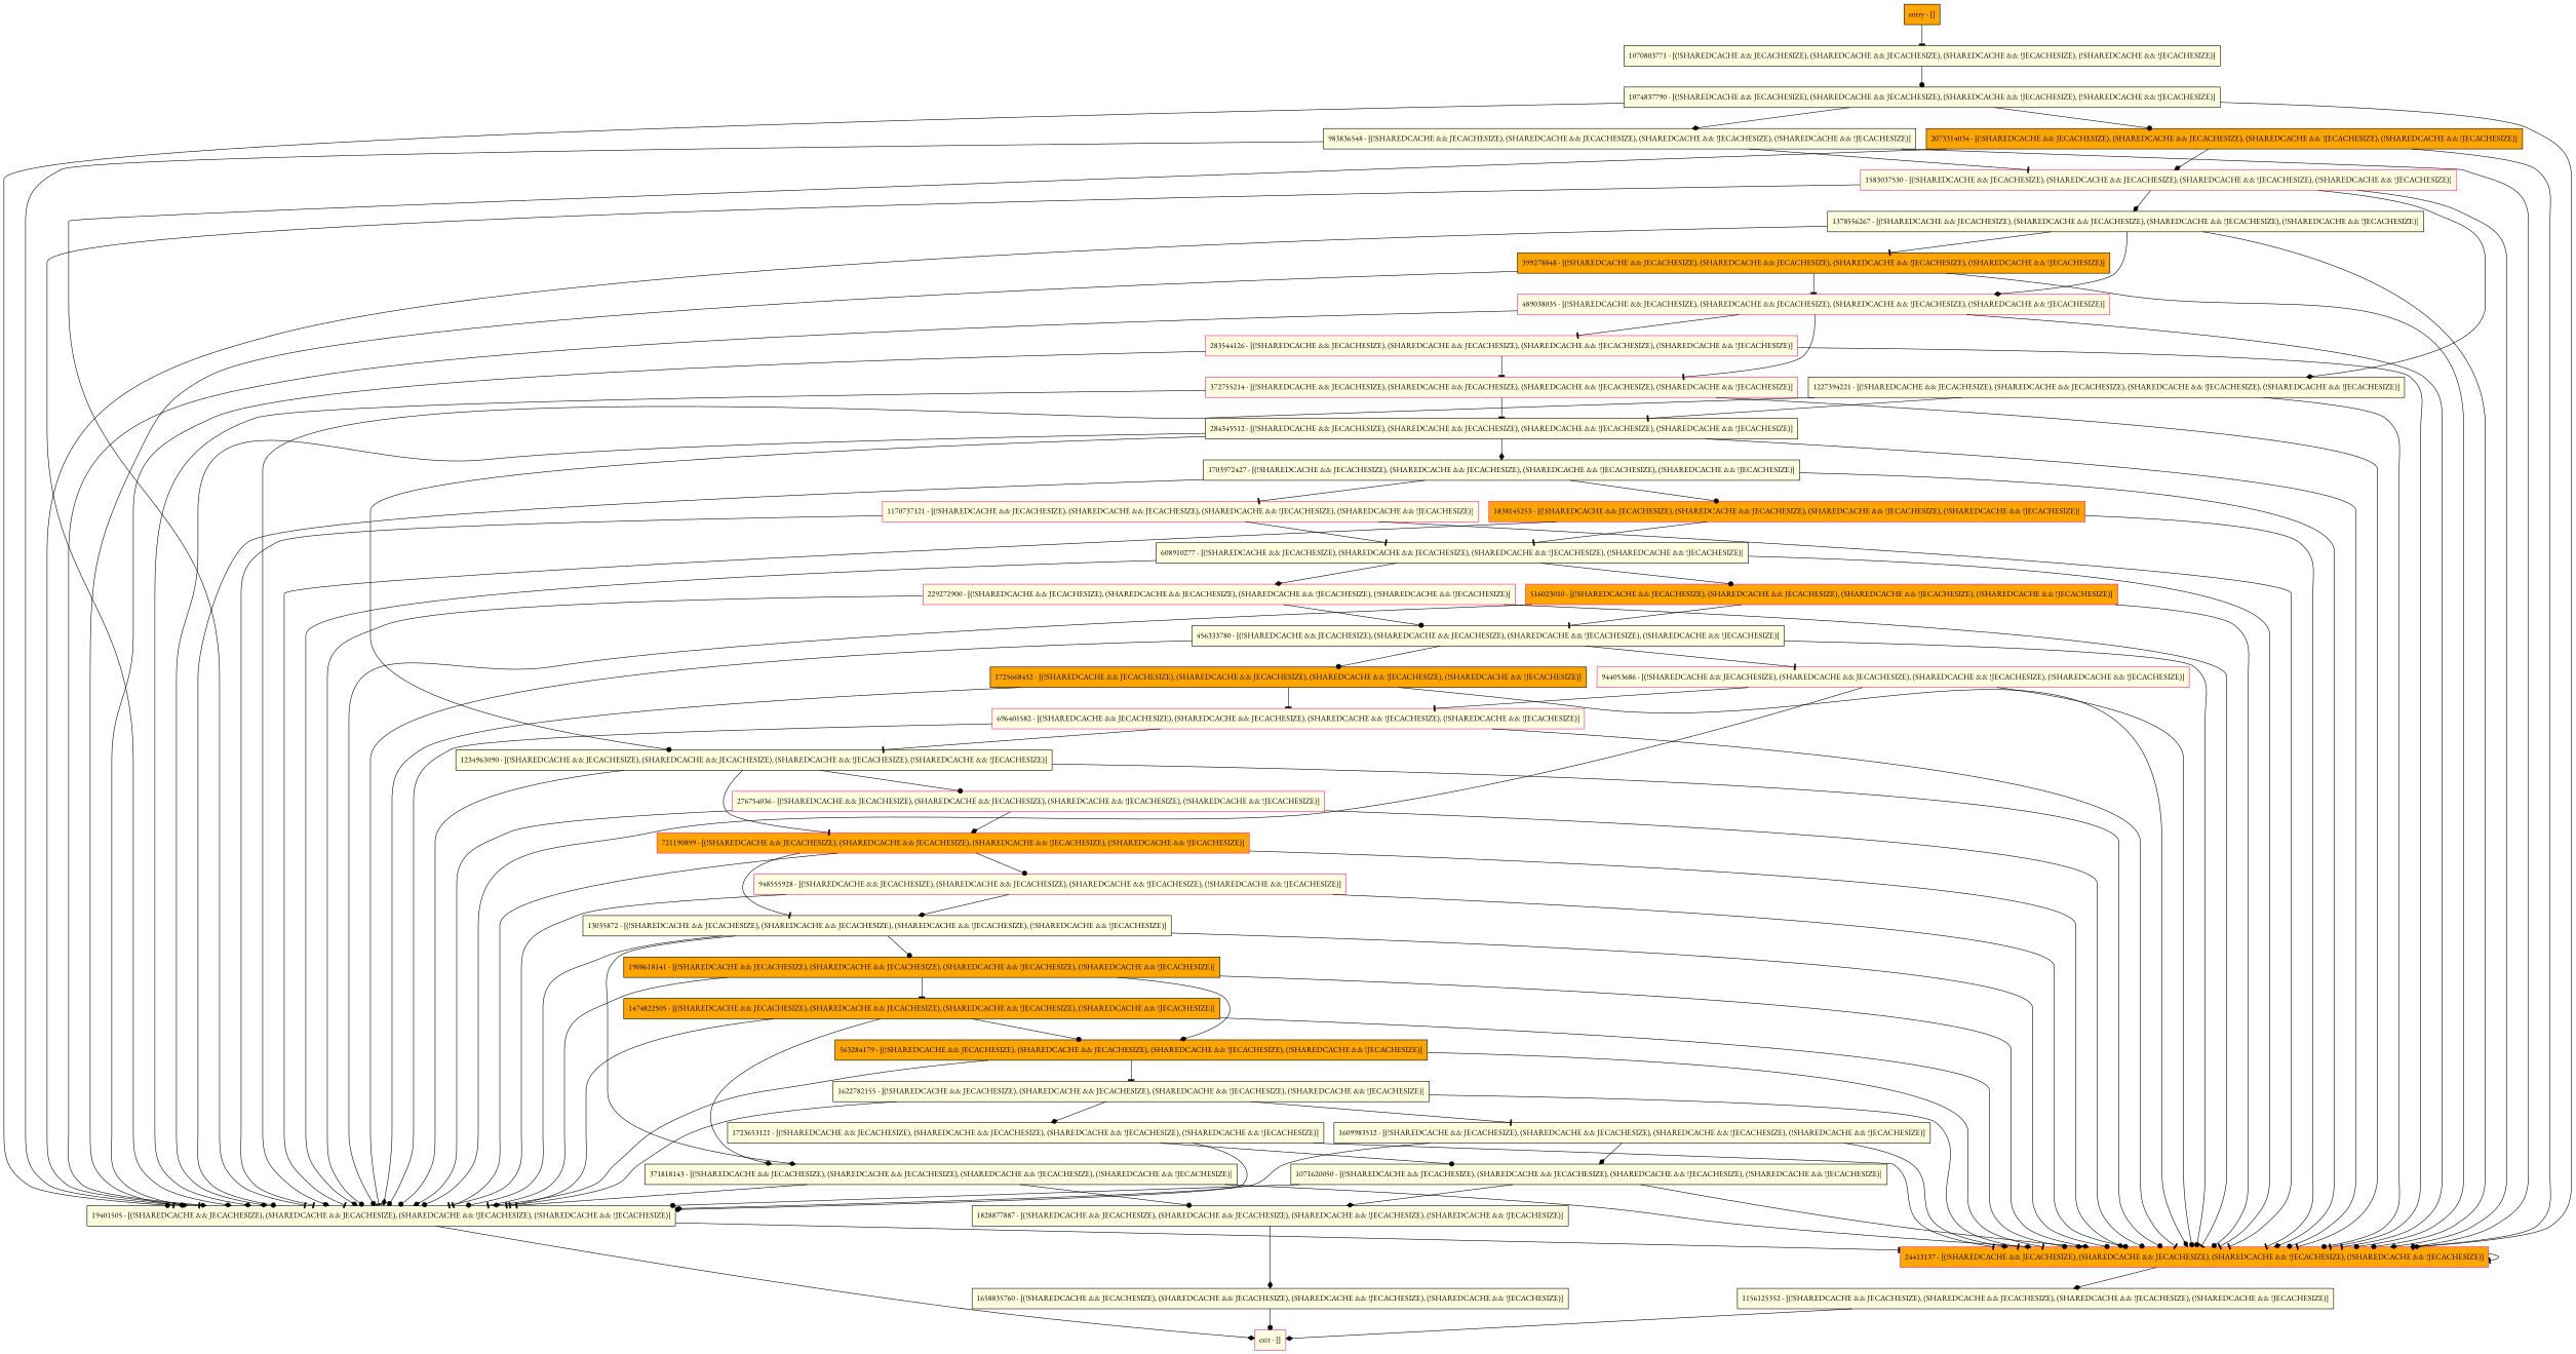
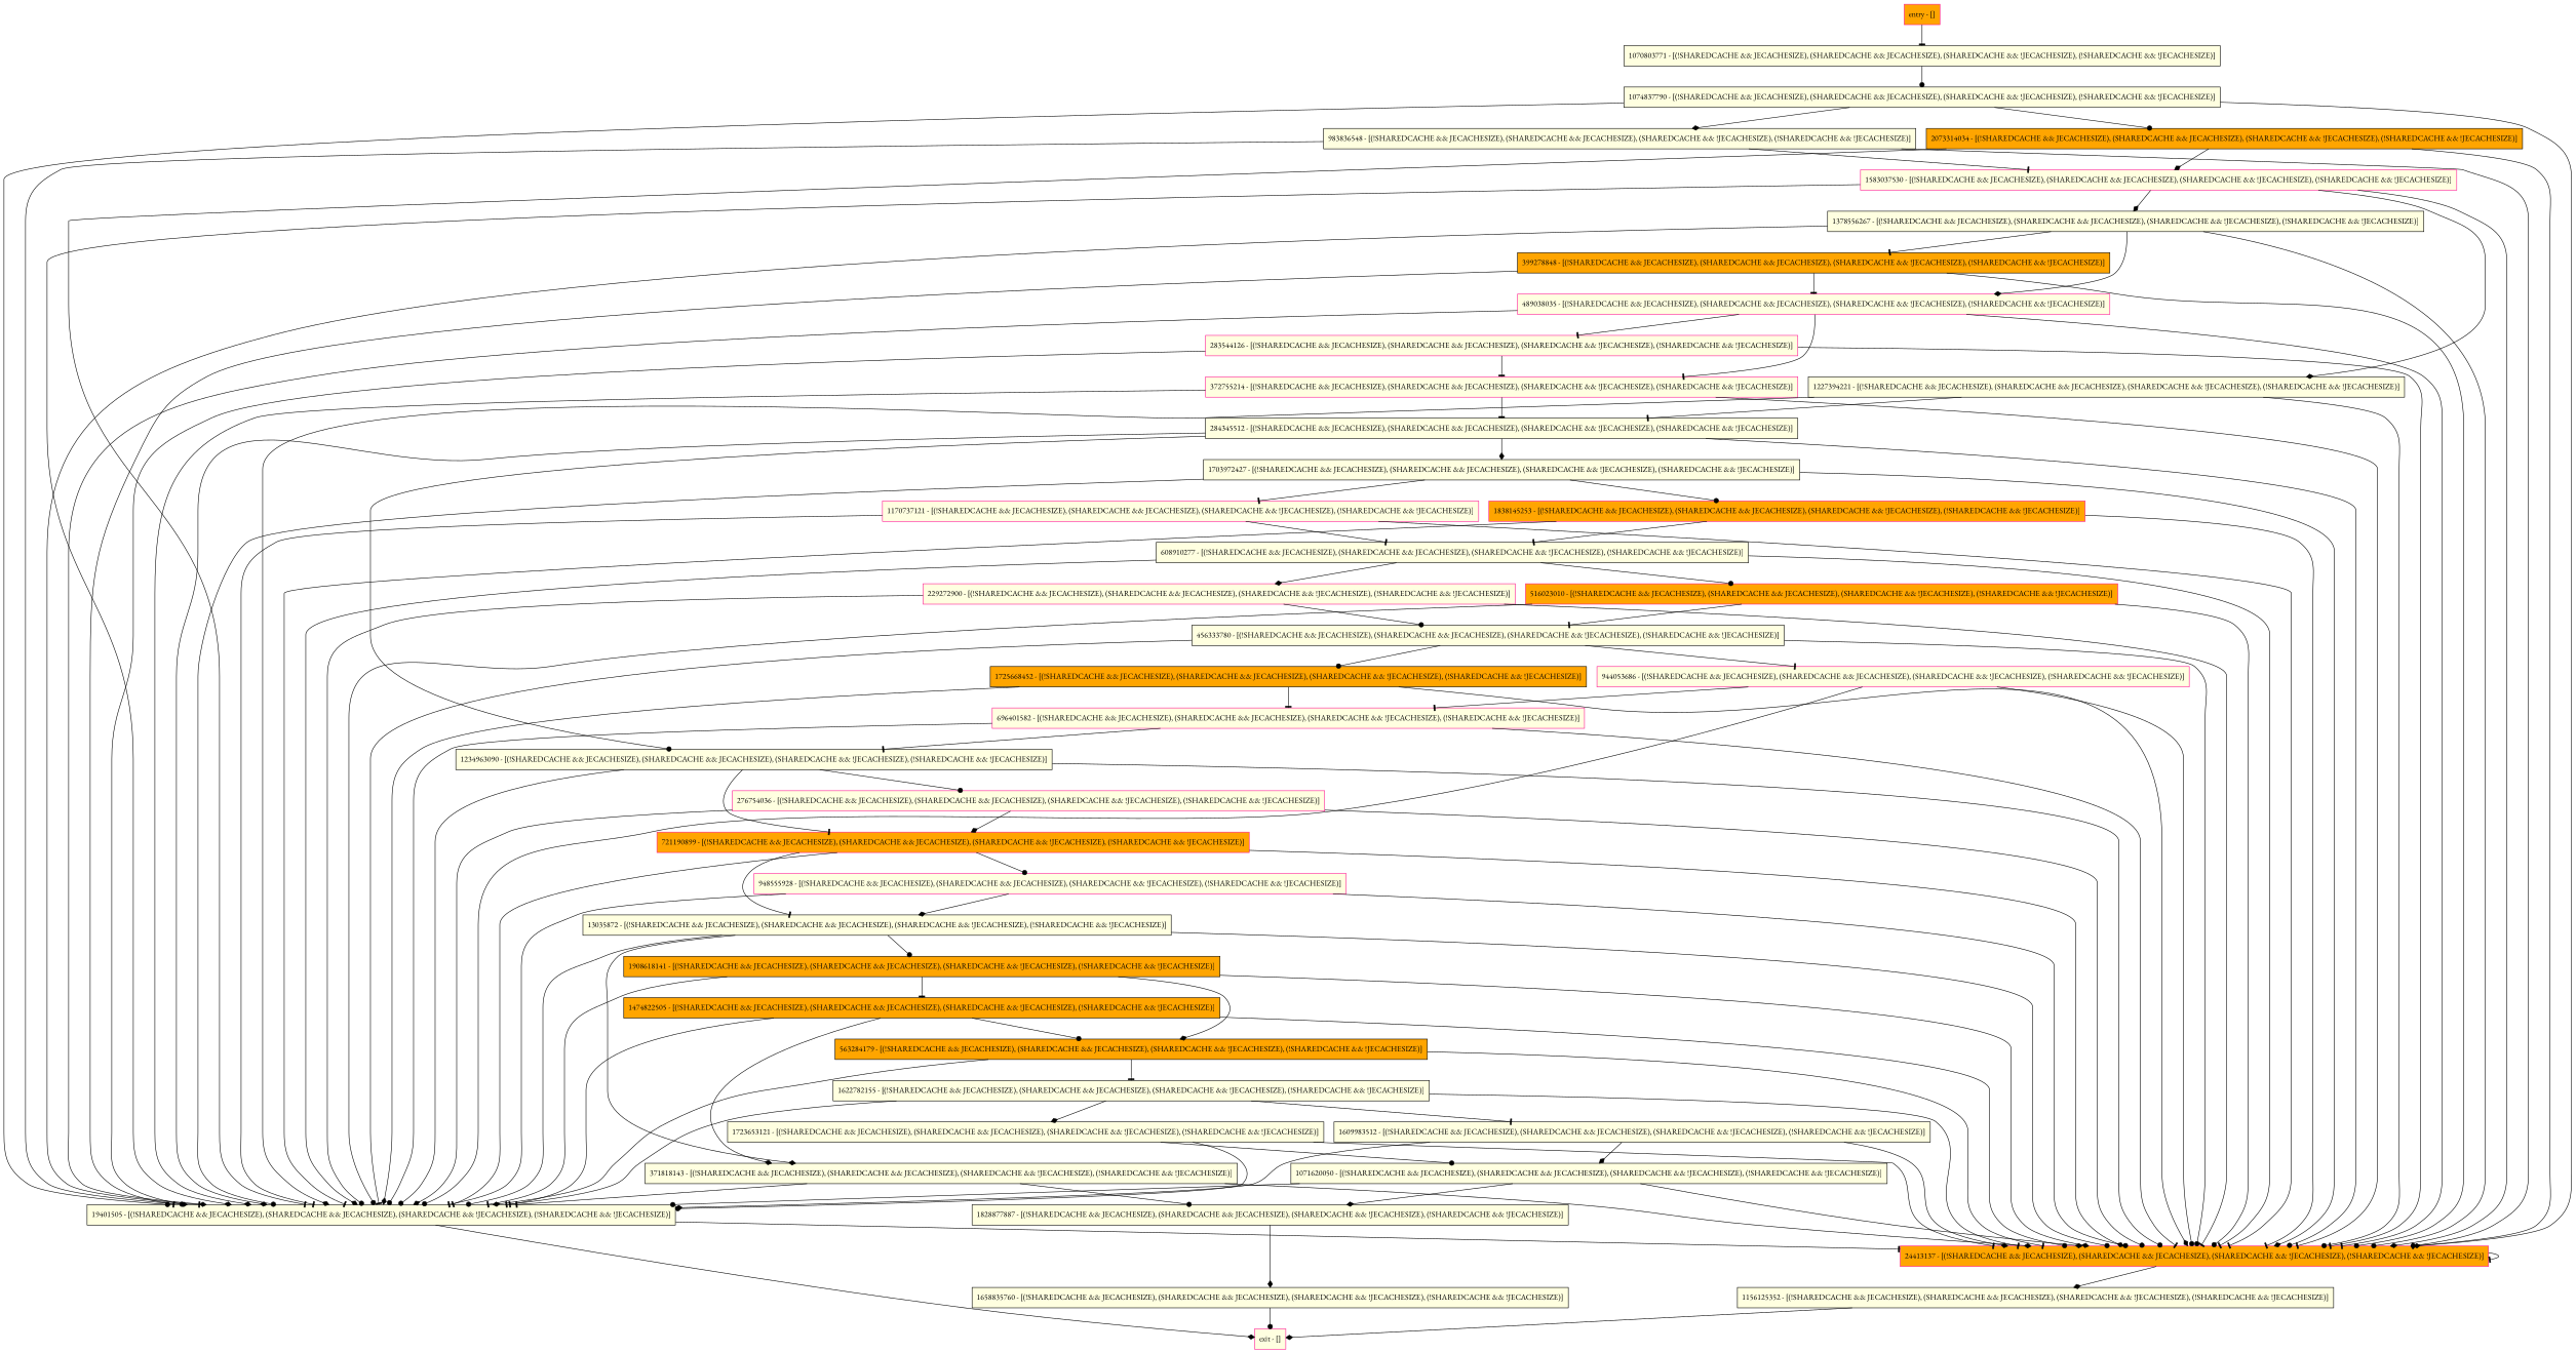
  digraph {
    fontname="EB Garamond"
    node [shape=record style=filled fillcolor=lightyellow color=black fontname="EB Garamond"]
    edge [arrowhead=tee fontname="EB Garamond"]
    n1 [label="1723653121 - [(!SHAREDCACHE && JECACHESIZE), (SHAREDCACHE && JECACHESIZE), (SHAREDCACHE && !JECACHESIZE), (!SHAREDCACHE && !JECACHESIZE)]"]
    n2 [label="1071620050 - [(!SHAREDCACHE && JECACHESIZE), (SHAREDCACHE && JECACHESIZE), (SHAREDCACHE && !JECACHESIZE), (!SHAREDCACHE && !JECACHESIZE)]"]
    n3 [label="24413137 - [(!SHAREDCACHE && JECACHESIZE), (SHAREDCACHE && JECACHESIZE), (SHAREDCACHE && !JECACHESIZE), (!SHAREDCACHE && !JECACHESIZE)]" fillcolor=orange color=deeppink]
    n4 [label="19401505 - [(!SHAREDCACHE && JECACHESIZE), (SHAREDCACHE && JECACHESIZE), (SHAREDCACHE && !JECACHESIZE), (!SHAREDCACHE && !JECACHESIZE)]"]
    n5 [label="1828877887 - [(!SHAREDCACHE && JECACHESIZE), (SHAREDCACHE && JECACHESIZE), (SHAREDCACHE && !JECACHESIZE), (!SHAREDCACHE && !JECACHESIZE)]"]
    n6 [label="1658835760 - [(!SHAREDCACHE && JECACHESIZE), (SHAREDCACHE && JECACHESIZE), (SHAREDCACHE && !JECACHESIZE), (!SHAREDCACHE && !JECACHESIZE)]"]
    n7 [label="1378556267 - [(!SHAREDCACHE && JECACHESIZE), (SHAREDCACHE && JECACHESIZE), (SHAREDCACHE && !JECACHESIZE), (!SHAREDCACHE && !JECACHESIZE)]"]
    n8 [label="399278848 - [(!SHAREDCACHE && JECACHESIZE), (SHAREDCACHE && JECACHESIZE), (SHAREDCACHE && !JECACHESIZE), (!SHAREDCACHE && !JECACHESIZE)]" fillcolor=orange]
    n9 [label="489038035 - [(!SHAREDCACHE && JECACHESIZE), (SHAREDCACHE && JECACHESIZE), (SHAREDCACHE && !JECACHESIZE), (!SHAREDCACHE && !JECACHESIZE)]" color=deeppink]
    n10 [label="1474822505 - [(!SHAREDCACHE && JECACHESIZE), (SHAREDCACHE && JECACHESIZE), (SHAREDCACHE && !JECACHESIZE), (!SHAREDCACHE && !JECACHESIZE)]" fillcolor=orange]
    n11 [label="371818143 - [(!SHAREDCACHE && JECACHESIZE), (SHAREDCACHE && JECACHESIZE), (SHAREDCACHE && !JECACHESIZE), (!SHAREDCACHE && !JECACHESIZE)]"]
    n12 [label="563284179 - [(!SHAREDCACHE && JECACHESIZE), (SHAREDCACHE && JECACHESIZE), (SHAREDCACHE && !JECACHESIZE), (!SHAREDCACHE && !JECACHESIZE)]" fillcolor=orange]
    n13 [label="1156125352 - [(!SHAREDCACHE && JECACHESIZE), (SHAREDCACHE && JECACHESIZE), (SHAREDCACHE && !JECACHESIZE), (!SHAREDCACHE && !JECACHESIZE)]"]
    n14 [label="229272900 - [(!SHAREDCACHE && JECACHESIZE), (SHAREDCACHE && JECACHESIZE), (SHAREDCACHE && !JECACHESIZE), (!SHAREDCACHE && !JECACHESIZE)]" color=deeppink]
    n15 [label="456333780 - [(!SHAREDCACHE && JECACHESIZE), (SHAREDCACHE && JECACHESIZE), (SHAREDCACHE && !JECACHESIZE), (!SHAREDCACHE && !JECACHESIZE)]"]
    n16 [label="948555928 - [(!SHAREDCACHE && JECACHESIZE), (SHAREDCACHE && JECACHESIZE), (SHAREDCACHE && !JECACHESIZE), (!SHAREDCACHE && !JECACHESIZE)]" color=deeppink]
    n17 [label="13035872 - [(!SHAREDCACHE && JECACHESIZE), (SHAREDCACHE && JECACHESIZE), (SHAREDCACHE && !JECACHESIZE), (!SHAREDCACHE && !JECACHESIZE)]"]
    n18 [label="516023010 - [(!SHAREDCACHE && JECACHESIZE), (SHAREDCACHE && JECACHESIZE), (SHAREDCACHE && !JECACHESIZE), (!SHAREDCACHE && !JECACHESIZE)]" fillcolor=orange color=deeppink]
    n19 [label="exit - []" color=deeppink]
    n20 [label="721190899 - [(!SHAREDCACHE && JECACHESIZE), (SHAREDCACHE && JECACHESIZE), (SHAREDCACHE && !JECACHESIZE), (!SHAREDCACHE && !JECACHESIZE)]" fillcolor=orange color=deeppink]
    n21 [label="1622782155 - [(!SHAREDCACHE && JECACHESIZE), (SHAREDCACHE && JECACHESIZE), (SHAREDCACHE && !JECACHESIZE), (!SHAREDCACHE && !JECACHESIZE)]"]
    n22 [label="1609983512 - [(!SHAREDCACHE && JECACHESIZE), (SHAREDCACHE && JECACHESIZE), (SHAREDCACHE && !JECACHESIZE), (!SHAREDCACHE && !JECACHESIZE)]"]
    n23 [label="1725668452 - [(!SHAREDCACHE && JECACHESIZE), (SHAREDCACHE && JECACHESIZE), (SHAREDCACHE && !JECACHESIZE), (!SHAREDCACHE && !JECACHESIZE)]" fillcolor=orange]
    n24 [label="944053686 - [(!SHAREDCACHE && JECACHESIZE), (SHAREDCACHE && JECACHESIZE), (SHAREDCACHE && !JECACHESIZE), (!SHAREDCACHE && !JECACHESIZE)]" color=deeppink]
    n25 [label="1070803771 - [(!SHAREDCACHE && JECACHESIZE), (SHAREDCACHE && JECACHESIZE), (SHAREDCACHE && !JECACHESIZE), (!SHAREDCACHE && !JECACHESIZE)]"]
    n26 [label="1074837790 - [(!SHAREDCACHE && JECACHESIZE), (SHAREDCACHE && JECACHESIZE), (SHAREDCACHE && !JECACHESIZE), (!SHAREDCACHE && !JECACHESIZE)]"]
    n27 [label="1170737121 - [(!SHAREDCACHE && JECACHESIZE), (SHAREDCACHE && JECACHESIZE), (SHAREDCACHE && !JECACHESIZE), (!SHAREDCACHE && !JECACHESIZE)]" color=deeppink]
    n28 [label="608910277 - [(!SHAREDCACHE && JECACHESIZE), (SHAREDCACHE && JECACHESIZE), (SHAREDCACHE && !JECACHESIZE), (!SHAREDCACHE && !JECACHESIZE)]"]
    n29 [label="983836548 - [(!SHAREDCACHE && JECACHESIZE), (SHAREDCACHE && JECACHESIZE), (SHAREDCACHE && !JECACHESIZE), (!SHAREDCACHE && !JECACHESIZE)]"]
    n30 [label="1583037530 - [(!SHAREDCACHE && JECACHESIZE), (SHAREDCACHE && JECACHESIZE), (SHAREDCACHE && !JECACHESIZE), (!SHAREDCACHE && !JECACHESIZE)]" color=deeppink]
    n31 [label="696401582 - [(!SHAREDCACHE && JECACHESIZE), (SHAREDCACHE && JECACHESIZE), (SHAREDCACHE && !JECACHESIZE), (!SHAREDCACHE && !JECACHESIZE)]" color=deeppink]
    n32 [label="276754036 - [(!SHAREDCACHE && JECACHESIZE), (SHAREDCACHE && JECACHESIZE), (SHAREDCACHE && !JECACHESIZE), (!SHAREDCACHE && !JECACHESIZE)]" color=deeppink]
    n33 [label="1908618141 - [(!SHAREDCACHE && JECACHESIZE), (SHAREDCACHE && JECACHESIZE), (SHAREDCACHE && !JECACHESIZE), (!SHAREDCACHE && !JECACHESIZE)]" fillcolor=orange]
    n34 [label="2073314034 - [(!SHAREDCACHE && JECACHESIZE), (SHAREDCACHE && JECACHESIZE), (SHAREDCACHE && !JECACHESIZE), (!SHAREDCACHE && !JECACHESIZE)]" fillcolor=orange]
    n35 [label="1227394221 - [(!SHAREDCACHE && JECACHESIZE), (SHAREDCACHE && JECACHESIZE), (SHAREDCACHE && !JECACHESIZE), (!SHAREDCACHE && !JECACHESIZE)]"]
    n36 [label="284345512 - [(!SHAREDCACHE && JECACHESIZE), (SHAREDCACHE && JECACHESIZE), (SHAREDCACHE && !JECACHESIZE), (!SHAREDCACHE && !JECACHESIZE)]"]
    n37 [label="283544126 - [(!SHAREDCACHE && JECACHESIZE), (SHAREDCACHE && JECACHESIZE), (SHAREDCACHE && !JECACHESIZE), (!SHAREDCACHE && !JECACHESIZE)]" color=deeppink]
    n38 [label="372755214 - [(!SHAREDCACHE && JECACHESIZE), (SHAREDCACHE && JECACHESIZE), (SHAREDCACHE && !JECACHESIZE), (!SHAREDCACHE && !JECACHESIZE)]" color=deeppink]
    n39 [label="1234963090 - [(!SHAREDCACHE && JECACHESIZE), (SHAREDCACHE && JECACHESIZE), (SHAREDCACHE && !JECACHESIZE), (!SHAREDCACHE && !JECACHESIZE)]"]
    n40 [label="1703972427 - [(!SHAREDCACHE && JECACHESIZE), (SHAREDCACHE && JECACHESIZE), (SHAREDCACHE && !JECACHESIZE), (!SHAREDCACHE && !JECACHESIZE)]"]
-   n41 [label="entry - []" fillcolor=orange]
+   n41 [label="entry - []" fillcolor=orange color=deeppink]
    n42 [label="1838145253 - [(!SHAREDCACHE && JECACHESIZE), (SHAREDCACHE && JECACHESIZE), (SHAREDCACHE && !JECACHESIZE), (!SHAREDCACHE && !JECACHESIZE)]" fillcolor=orange color=deeppink]
    n1 -> n2 [arrowhead=dot]
    n1 -> n3
    n1 -> n4 [arrowhead=dot]
    n2 -> n3 [arrowhead=diamond]
    n2 -> n4 [arrowhead=dot]
    n2 -> n5 [arrowhead=diamond]
    n3 -> n3
    n3 -> n13 [arrowhead=diamond]
    n4 -> n3
    n4 -> n19 [arrowhead=diamond]
    n5 -> n6 [arrowhead=diamond]
    n6 -> n19 [arrowhead=dot]
    n7 -> n3 [arrowhead=dot]
    n7 -> n4
    n7 -> n8
    n7 -> n9 [arrowhead=diamond]
    n8 -> n3 [arrowhead=dot]
    n8 -> n4
    n8 -> n9
    n9 -> n3
    n9 -> n4 [arrowhead=diamond]
    n9 -> n37
    n9 -> n38
    n10 -> n3 [arrowhead=dot]
    n10 -> n4
    n10 -> n11 [arrowhead=diamond]
    n10 -> n12 [arrowhead=dot]
    n11 -> n3 [arrowhead=diamond]
    n11 -> n4
    n11 -> n5 [arrowhead=dot]
    n12 -> n3
    n12 -> n4 [arrowhead=diamond]
    n12 -> n21
    n13 -> n19 [arrowhead=diamond]
    n14 -> n3
    n14 -> n4 [arrowhead=dot]
    n14 -> n15 [arrowhead=dot]
    n15 -> n3 [arrowhead=dot]
    n15 -> n4
    n15 -> n23 [arrowhead=dot]
    n15 -> n24
    n16 -> n3 [arrowhead=dot]
    n16 -> n4
    n16 -> n17 [arrowhead=diamond]
    n17 -> n3 [arrowhead=dot]
    n17 -> n4 [arrowhead=dot]
    n17 -> n11 [arrowhead=diamond]
    n17 -> n33 [arrowhead=dot]
    n18 -> n3 [arrowhead=dot]
    n18 -> n4 [arrowhead=dot]
    n18 -> n15
    n20 -> n3 [arrowhead=diamond]
    n20 -> n4
    n20 -> n16 [arrowhead=dot]
    n20 -> n17
    n21 -> n1 [arrowhead=diamond]
    n21 -> n3
    n21 -> n4
    n21 -> n22
    n22 -> n2 [arrowhead=diamond]
    n22 -> n3 [arrowhead=diamond]
    n22 -> n4 [arrowhead=diamond]
    n23 -> n3 [arrowhead=diamond]
    n23 -> n4 [arrowhead=diamond]
    n23 -> n31
    n24 -> n3 [arrowhead=dot]
    n24 -> n4 [arrowhead=dot]
    n24 -> n31
    n25 -> n26 [arrowhead=dot]
    n26 -> n3 [arrowhead=diamond]
    n26 -> n4 [arrowhead=dot]
    n26 -> n29 [arrowhead=diamond]
    n26 -> n34 [arrowhead=dot]
    n27 -> n3
    n27 -> n4
    n27 -> n28
    n28 -> n3
    n28 -> n4 [arrowhead=diamond]
    n28 -> n14 [arrowhead=diamond]
    n28 -> n18 [arrowhead=dot]
    n29 -> n3 [arrowhead=dot]
    n29 -> n4 [arrowhead=diamond]
    n29 -> n30
    n30 -> n3 [arrowhead=diamond]
    n30 -> n4 [arrowhead=diamond]
    n30 -> n7 [arrowhead=diamond]
    n30 -> n35 [arrowhead=diamond]
    n31 -> n3
    n31 -> n4 [arrowhead=dot]
    n31 -> n39
    n32 -> n3 [arrowhead=dot]
    n32 -> n4 [arrowhead=diamond]
    n32 -> n20 [arrowhead=diamond]
    n33 -> n3 [arrowhead=diamond]
    n33 -> n4
    n33 -> n10
    n33 -> n12 [arrowhead=diamond]
    n34 -> n3
    n34 -> n4
    n34 -> n30 [arrowhead=diamond]
    n35 -> n3 [arrowhead=dot]
    n35 -> n4 [arrowhead=diamond]
    n35 -> n36
    n36 -> n3 [arrowhead=dot]
    n36 -> n4 [arrowhead=diamond]
    n36 -> n39 [arrowhead=dot]
    n36 -> n40 [arrowhead=diamond]
    n37 -> n3
    n37 -> n4 [arrowhead=dot]
    n37 -> n38
    n38 -> n3
    n38 -> n4 [arrowhead=diamond]
    n38 -> n36
    n39 -> n3 [arrowhead=dot]
    n39 -> n4 [arrowhead=dot]
    n39 -> n20
    n39 -> n32 [arrowhead=dot]
    n40 -> n3 [arrowhead=diamond]
    n40 -> n4 [arrowhead=dot]
    n40 -> n27
    n40 -> n42 [arrowhead=dot]
    n41 -> n25
    n42 -> n3
    n42 -> n4
    n42 -> n28
  }
